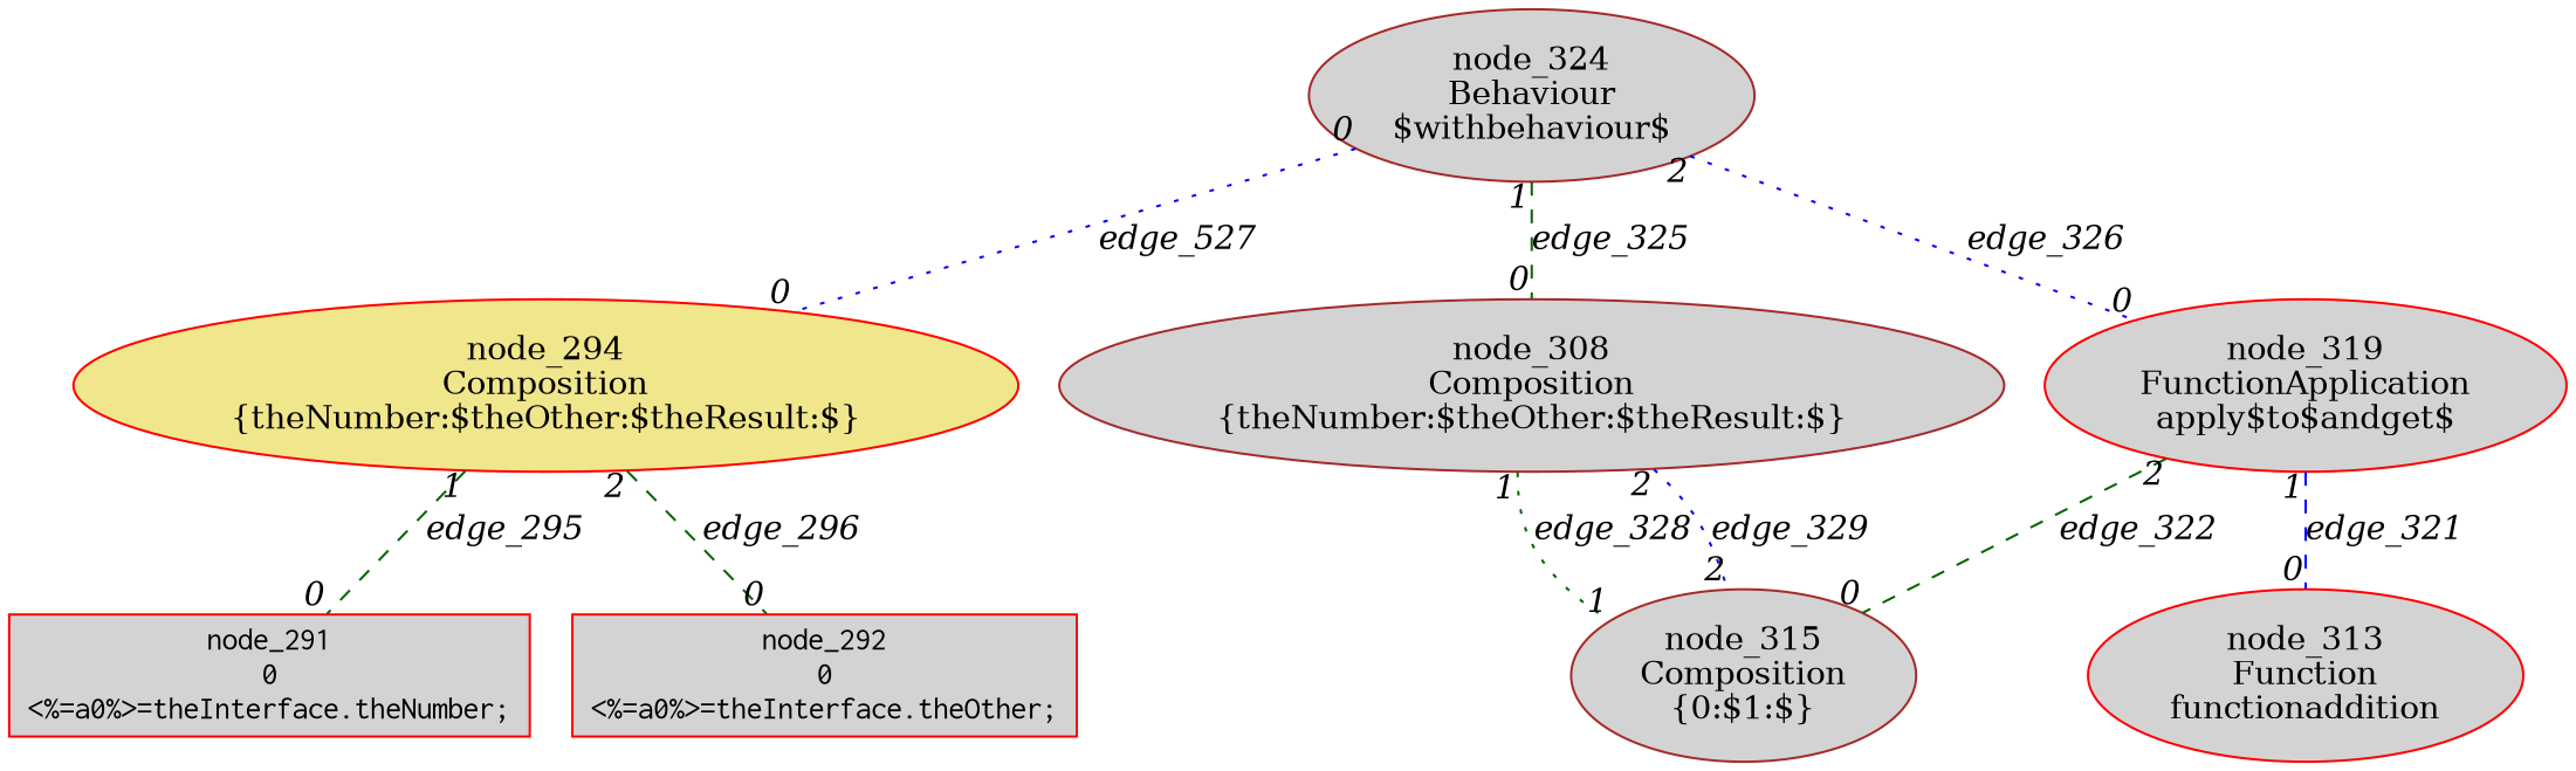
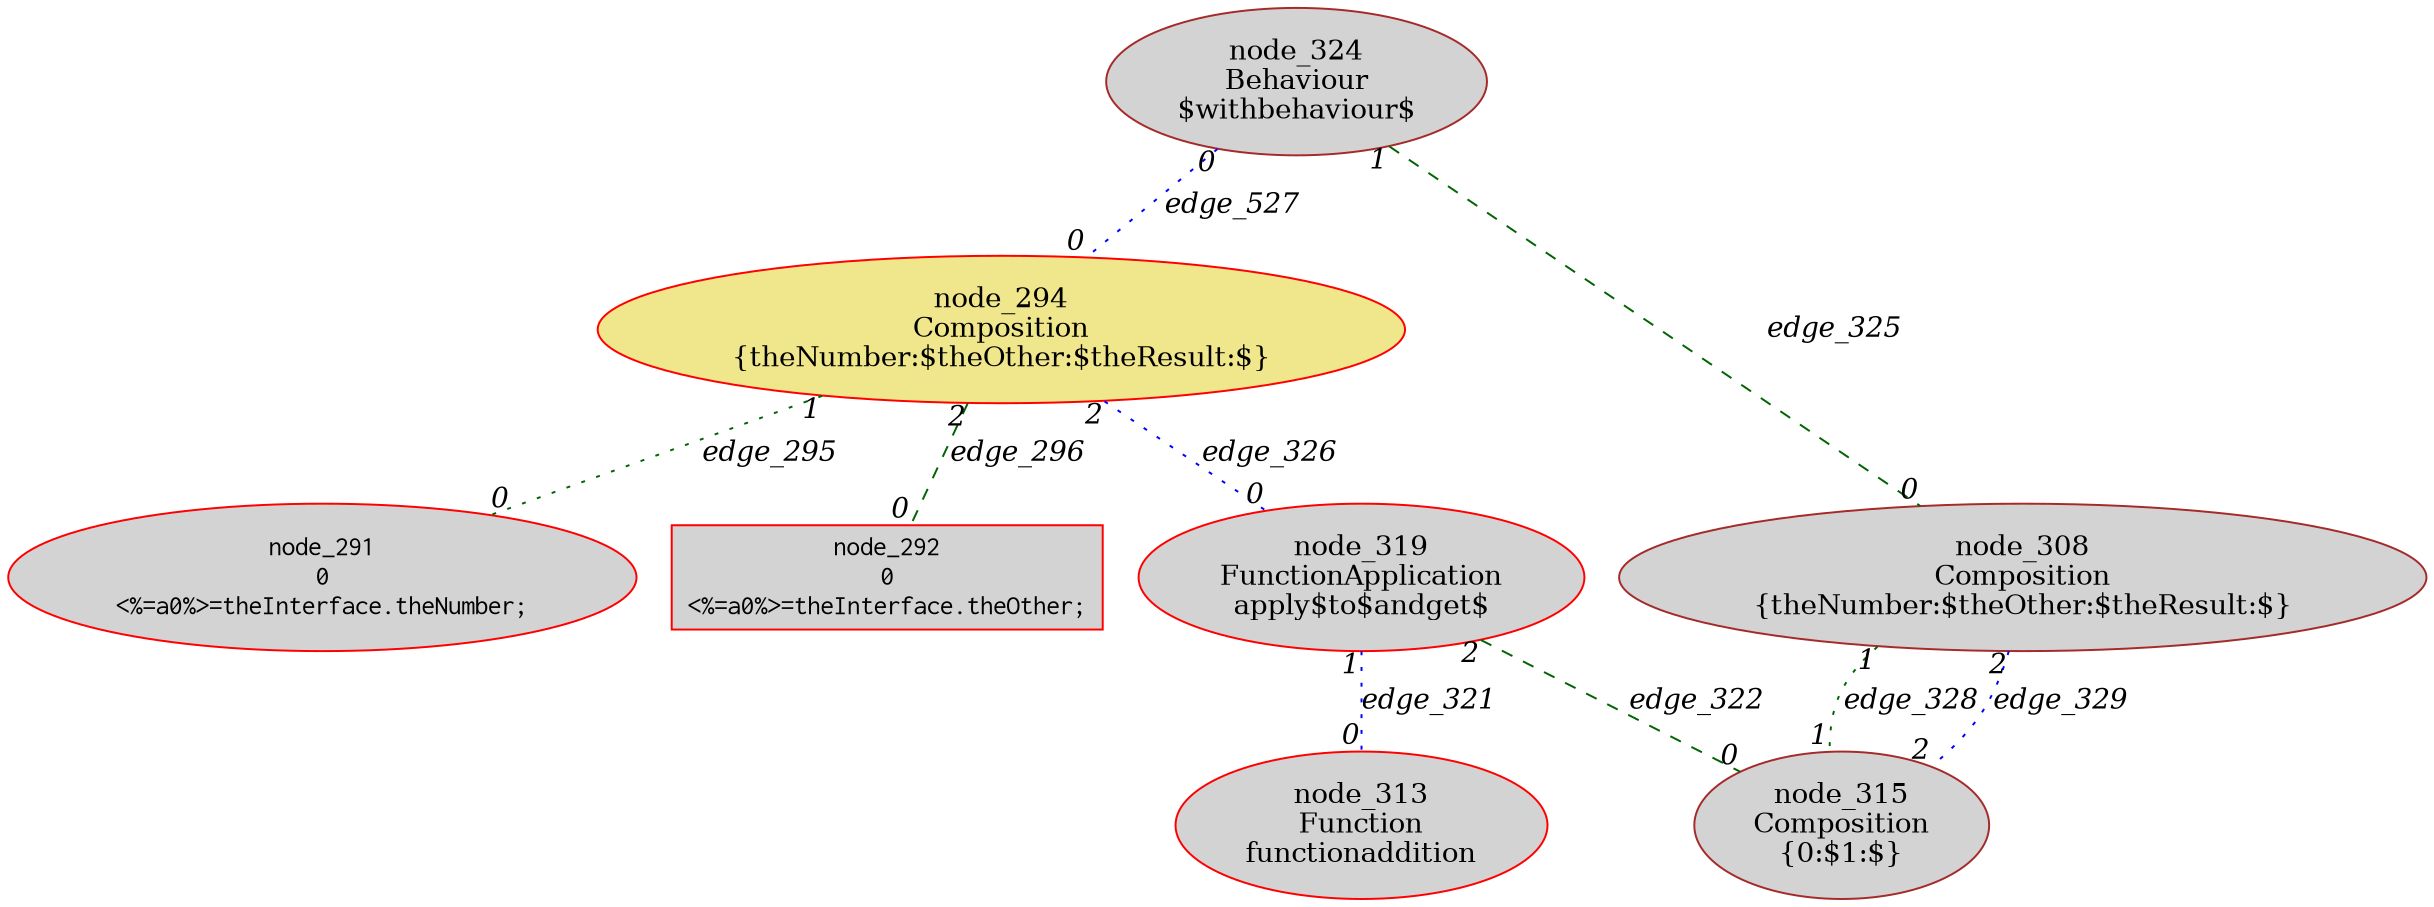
  digraph {
    node [color=red fillcolor=lightgrey shape=ellipse style=filled]
    edge [arrowHead=none color=darkgreen dir=none fontname="Times-Italic" headlabel=0 style=dotted taillabel=1]
    n1 [fillcolor=khaki label="node_294\nComposition\n{theNumber:$theOther:$theResult:$}"]
-   n2 [fontname=Courier label="node_291\n0\n<%=a0%>=theInterface.theNumber;\n" shape=box]
+   n2 [fontname=Courier label="node_291\n0\n<%=a0%>=theInterface.theNumber;\n"]
    n3 [fontname=Courier label="node_292\n0\n<%=a0%>=theInterface.theOther;\n" shape=box]
    n4 [color=brown label="node_308\nComposition\n{theNumber:$theOther:$theResult:$}"]
    n5 [color=brown label="node_315\nComposition\n{0:$1:$}"]
    n6 [label="node_319\nFunctionApplication\napply$to$andget$"]
    n7 [label="node_313\nFunction\nfunctionaddition"]
    n8 [color=brown label="node_324\nBehaviour\n$withbehaviour$"]
-   n1 -> n2 [label=edge_295 style=dashed]
+   n1 -> n2 [label=edge_295]
    n1 -> n3 [label=edge_296 style=dashed taillabel=2]
    n4 -> n5 [headlabel=1 label=edge_328]
    n4 -> n5 [color=blue headlabel=2 label=edge_329 taillabel=2]
    n6 -> n5 [label=edge_322 style=dashed taillabel=2]
-   n6 -> n7 [color=blue label=edge_321 style=dashed]
+   n6 -> n7 [color=blue label=edge_321]
    n8 -> n1 [color=blue label=edge_527 taillabel=0]
    n8 -> n4 [label=edge_325 style=dashed]
-   n8 -> n6 [color=blue label=edge_326 taillabel=2]
+   n1 -> n6 [color=blue label=edge_326 taillabel=2]
  }
